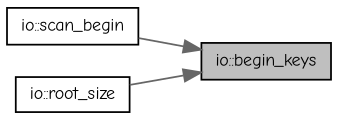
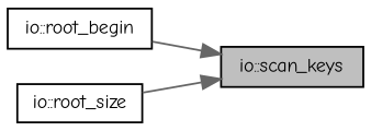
  digraph {
    fontname="Comic Neue"
    rankdir=RL
    node [color=black fillcolor=white fontname="Comic Neue" fontsize=10 shape=record style=filled]
    edge [color=gray40 dir=back fontname="Comic Neue" fontsize=10 labelfontname=Helvetica labelfontsize=10 style=solid]
-   n1 [fillcolor=grey75 fontcolor=black height=0.2 label="io::begin_keys" width=0.4]
-   n2 [height=0.2 label="io::scan_begin" width=0.4]
+   n1 [fillcolor=grey75 fontcolor=black height=0.2 label="io::scan_keys" width=0.4]
+   n2 [height=0.2 label="io::root_begin" width=0.4]
    n3 [height=0.2 label="io::root_size" width=0.4]
    n1 -> n2
    n1 -> n3
  }
